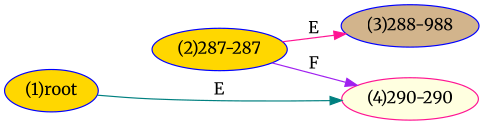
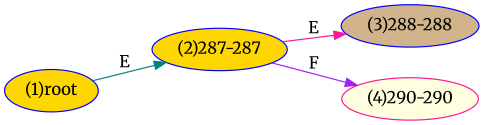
  digraph {
    fontname=Merriweather
    rankdir=LR
    node [color=blue fillcolor=gold fontname=Merriweather style=filled]
    edge [fontname=Merriweather]
    n1 [label="(1)root"]
    n2 [label="(2)287-287"]
-   n3 [fillcolor=tan label="(3)288-988"]
+   n3 [fillcolor=tan label="(3)288-288"]
    n4 [color=deeppink fillcolor=lightyellow label="(4)290-290"]
-   n1 -> n4 [color=teal label=E]
+   n1 -> n2 [color=teal label=E]
    n2 -> n3 [color=deeppink label=E]
    n2 -> n4 [color=purple label=F]
  }
